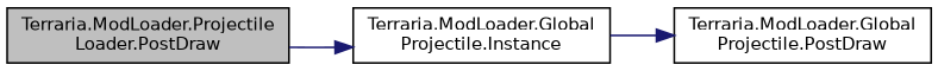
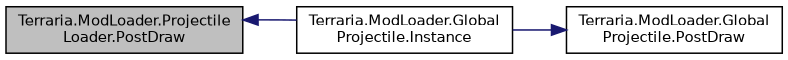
  digraph {
    rankdir=LR
    node [color=black fillcolor=white fontname=Helvetica fontsize=10 shape=record style=filled]
    edge [color=midnightblue fontname=Helvetica fontsize=10 labelfontname=Helvetica labelfontsize=10 style=solid]
    n1 [fillcolor=grey75 fontcolor=black height=0.2 label="Terraria.ModLoader.Projectile\lLoader.PostDraw" width=0.4]
    n2 [height=0.2 label="Terraria.ModLoader.Global\lProjectile.Instance" width=0.4]
    n3 [height=0.2 label="Terraria.ModLoader.Global\lProjectile.PostDraw" width=0.4]
-   n1 -> n2
+   n2 -> n1
    n2 -> n3
  }
